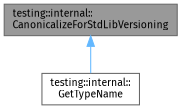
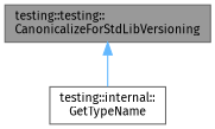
  digraph {
    rankdir=TB
    fontname="Fira Sans"
    node [fontname="Fira Sans" fontsize=10 shape=box style=filled]
-   n1 [color=gray40 fillcolor=grey60 fontcolor=black height=0.2 label="testing::internal::\lCanonicalizeForStdLibVersioning" width=0.4]
+   n1 [color=gray40 fillcolor=grey60 fontcolor=black height=0.2 label="testing::testing::\lCanonicalizeForStdLibVersioning" width=0.4]
    n2 [color=grey40 fillcolor=white height=0.2 label="testing::internal::\lGetTypeName" width=0.4]
    n1 -> n2 [color=steelblue1 dir=back fontname="Fira Sans" fontsize=10 labelfontname=Helvetica labelfontsize=10 style=solid]
  }
